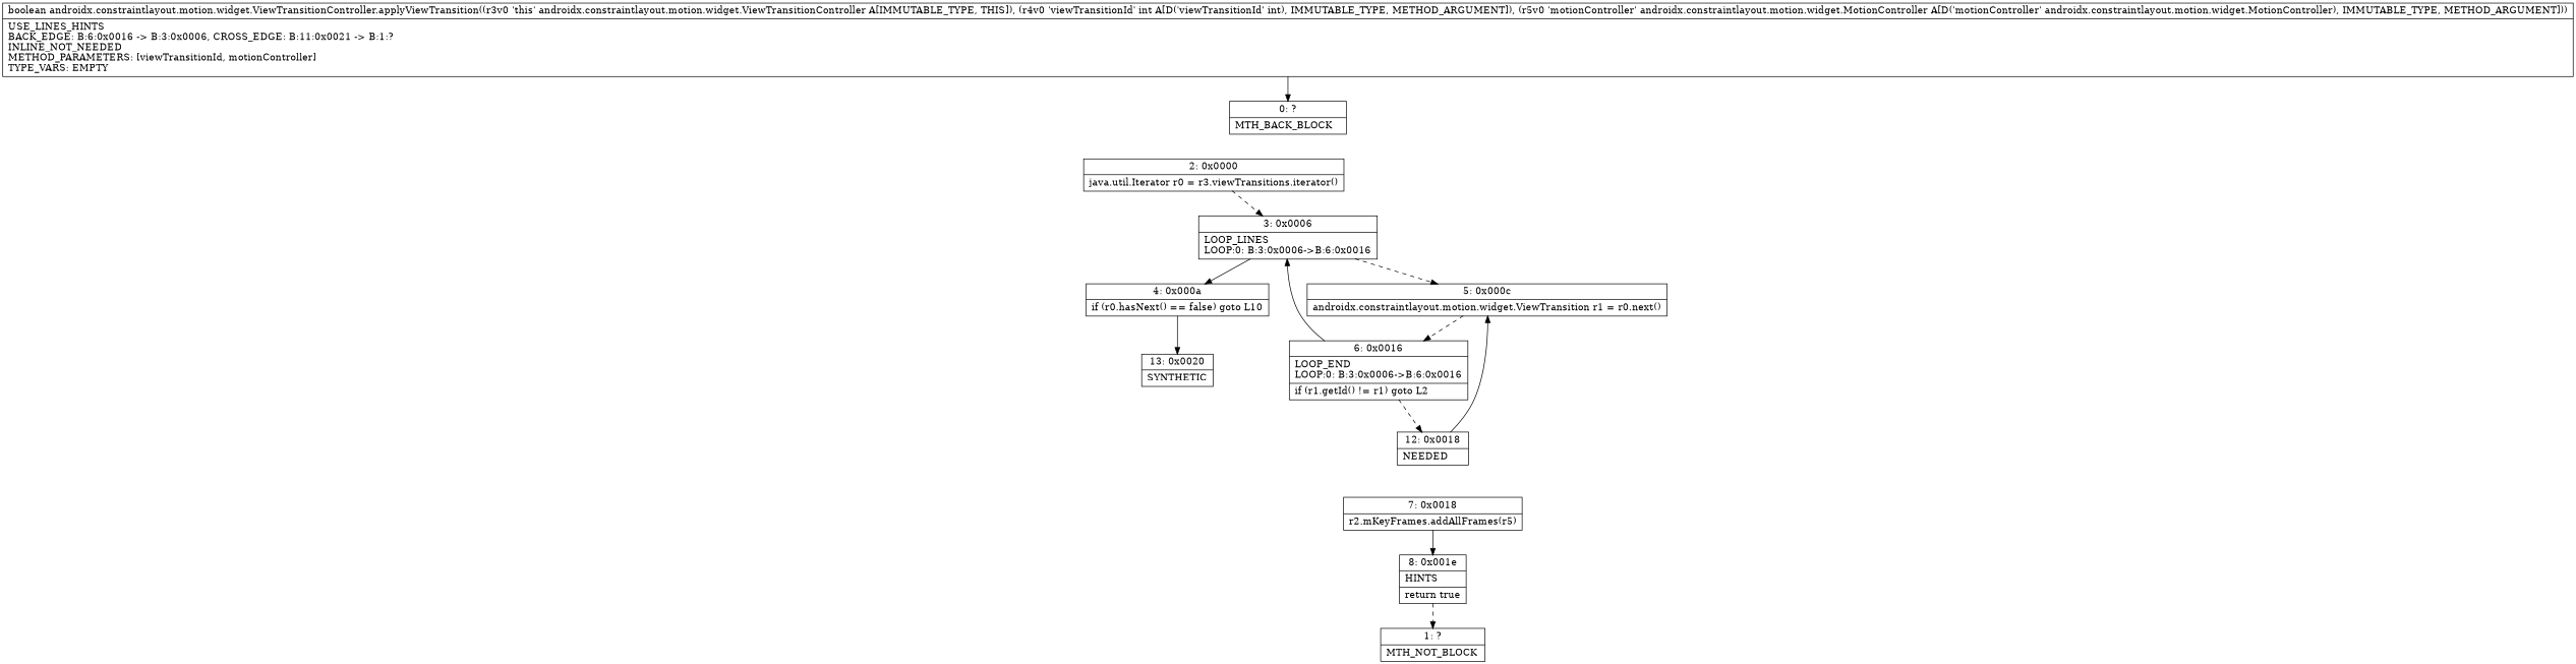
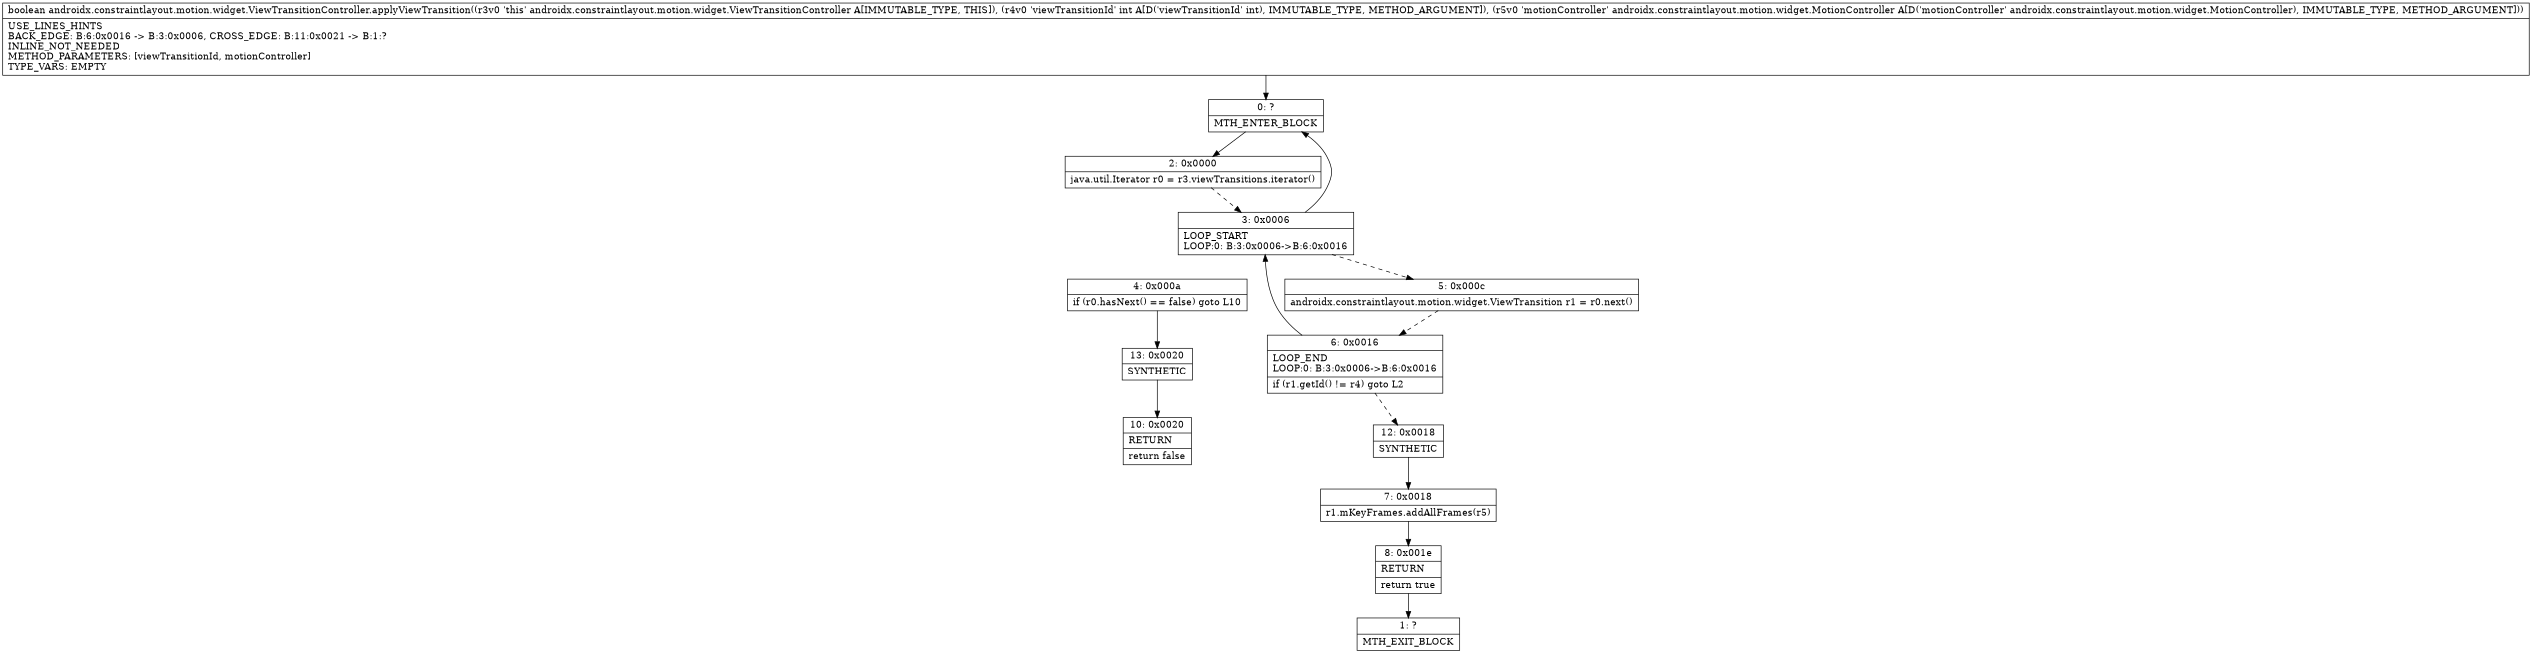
  digraph {
    fontname="DejaVu Serif"
    node [fontname="DejaVu Serif" shape=record]
    edge [fontname="DejaVu Serif"]
-   n1 [label="{0\:\ ?|MTH_BACK_BLOCK\l}"]
+   n1 [label="{0\:\ ?|MTH_ENTER_BLOCK\l}"]
    n2 [label="{2\:\ 0x0000|java.util.Iterator r0 = r3.viewTransitions.iterator()\l}"]
-   n3 [label="{3\:\ 0x0006|LOOP_LINES\lLOOP:0: B:3:0x0006\-\>B:6:0x0016\l}"]
+   n3 [label="{3\:\ 0x0006|LOOP_START\lLOOP:0: B:3:0x0006\-\>B:6:0x0016\l}"]
    n4 [label="{4\:\ 0x000a|if (r0.hasNext() == false) goto L10\l}"]
    n5 [label="{5\:\ 0x000c|androidx.constraintlayout.motion.widget.ViewTransition r1 = r0.next()\l}"]
    n6 [label="{13\:\ 0x0020|SYNTHETIC\l}"]
-   n7 [label="{6\:\ 0x0016|LOOP_END\lLOOP:0: B:3:0x0006\-\>B:6:0x0016\l|if (r1.getId() != r1) goto L2\l}"]
-   n9 [label="{12\:\ 0x0018|NEEDED\l}"]
-   n10 [label="{7\:\ 0x0018|r2.mKeyFrames.addAllFrames(r5)\l}"]
-   n11 [label="{8\:\ 0x001e|HINTS\l|return true\l}"]
-   n12 [label="{1\:\ ?|MTH_NOT_BLOCK\l}"]
+   n7 [label="{6\:\ 0x0016|LOOP_END\lLOOP:0: B:3:0x0006\-\>B:6:0x0016\l|if (r1.getId() != r4) goto L2\l}"]
+   n8 [label="{10\:\ 0x0020|RETURN\l|return false\l}"]
+   n9 [label="{12\:\ 0x0018|SYNTHETIC\l}"]
+   n10 [label="{7\:\ 0x0018|r1.mKeyFrames.addAllFrames(r5)\l}"]
+   n11 [label="{8\:\ 0x001e|RETURN\l|return true\l}"]
+   n12 [label="{1\:\ ?|MTH_EXIT_BLOCK\l}"]
    n13 [label="{boolean androidx.constraintlayout.motion.widget.ViewTransitionController.applyViewTransition((r3v0 'this' androidx.constraintlayout.motion.widget.ViewTransitionController A[IMMUTABLE_TYPE, THIS]), (r4v0 'viewTransitionId' int A[D('viewTransitionId' int), IMMUTABLE_TYPE, METHOD_ARGUMENT]), (r5v0 'motionController' androidx.constraintlayout.motion.widget.MotionController A[D('motionController' androidx.constraintlayout.motion.widget.MotionController), IMMUTABLE_TYPE, METHOD_ARGUMENT]))  | USE_LINES_HINTS\lBACK_EDGE: B:6:0x0016 \-\> B:3:0x0006, CROSS_EDGE: B:11:0x0021 \-\> B:1:?\lINLINE_NOT_NEEDED\lMETHOD_PARAMETERS: [viewTransitionId, motionController]\lTYPE_VARS: EMPTY\l}"]
+   n1 -> n2
    n2 -> n3 [style=dashed]
-   n3 -> n4
+   n3 -> n1
    n3 -> n5 [style=dashed]
    n4 -> n6
    n5 -> n7 [style=dashed]
+   n6 -> n8
    n7 -> n3
    n7 -> n9 [style=dashed]
-   n9 -> n5
+   n9 -> n10
    n10 -> n11
-   n11 -> n12 [style=dashed]
+   n11 -> n12
    n13 -> n1
  }
